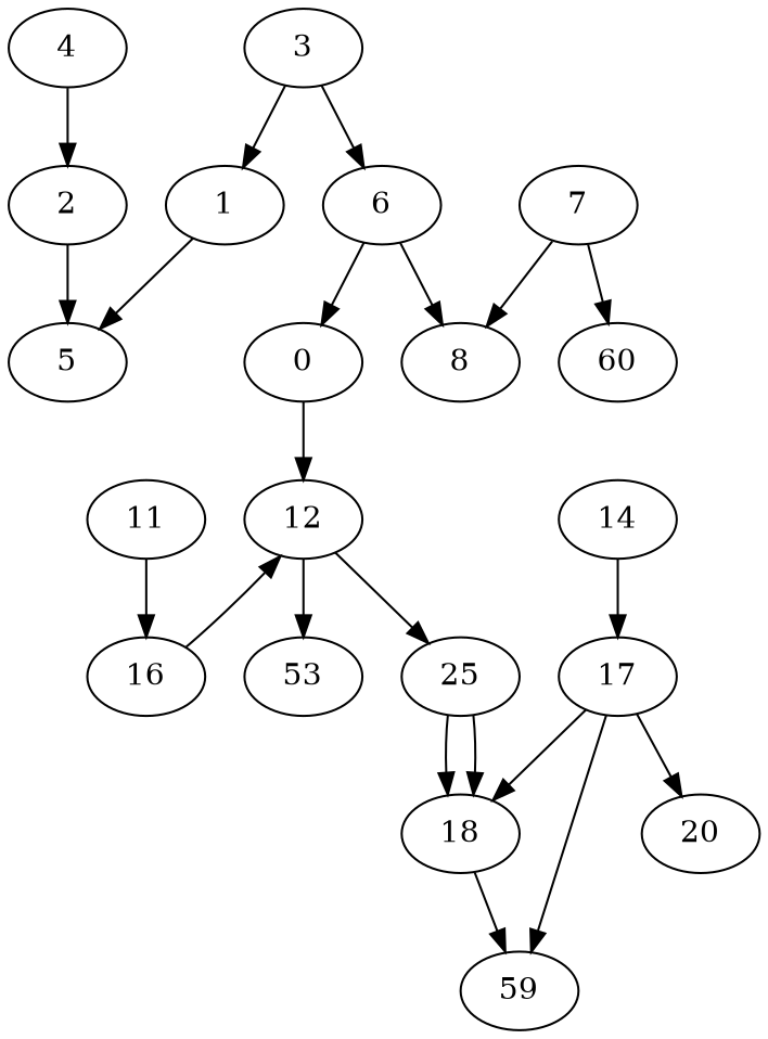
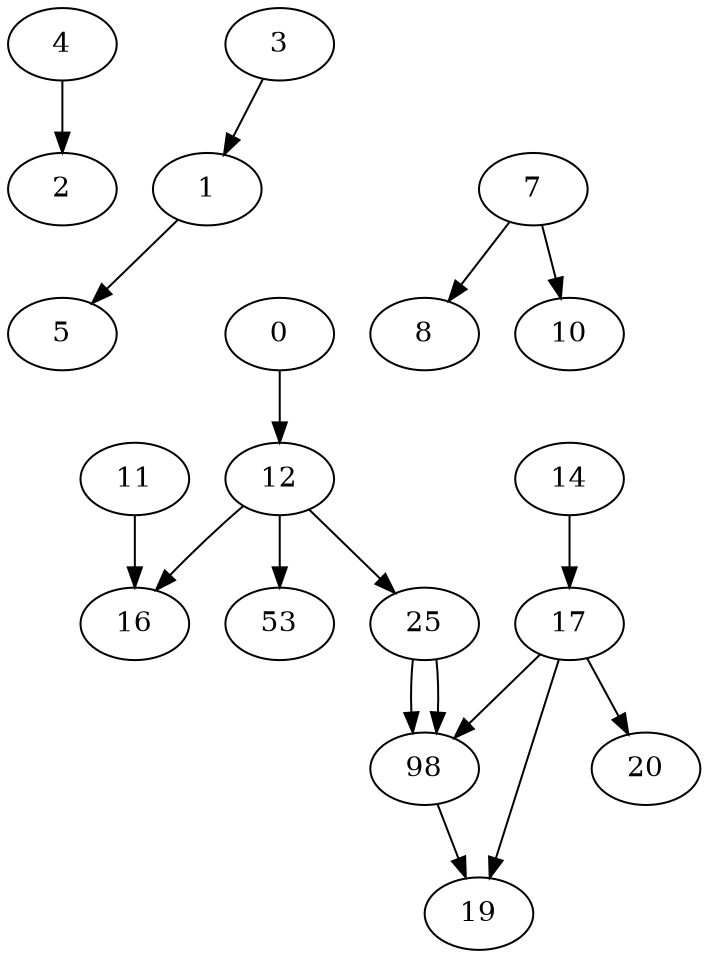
  digraph {
    node [alpha=0.16]
    1 [alpha=0.01 expect_size=20233216]
    5 [expect_size=21771264]
    3 [alpha=0.15 expect_size=30475264]
-   6 [alpha=0.18 expect_size=33515520]
    8 [alpha=0.04 expect_size=33029120]
    n6 [alpha=0.20 expect_size=24821760 label=0]
    7 [expect_size=22139904]
-   10 [alpha=0.03 expect_size=34315264 label=60]
+   10 [alpha=0.03 expect_size=34315264]
    2 [alpha=0.19 expect_size=22151168]
    4 [expect_size=17796096]
    12 [alpha=0.05 expect_size=46780416]
    11 [alpha=0.04 expect_size=43251712]
    16 [alpha=0.08 expect_size=13530112]
    n14 [alpha=0.04 expect_size=44590080 label=53]
    n15 [alpha=0.04 expect_size=23514112 label=25]
    14 [alpha=0.07 expect_size=33547264]
    17 [expect_size=8036352]
-   18 [alpha=0.10 expect_size=46842880]
-   19 [alpha=0.11 expect_size=10226688 label=59]
+   18 [alpha=0.10 expect_size=46842880 label=98]
+   19 [alpha=0.11 expect_size=10226688]
    20 [alpha=0.10 expect_size=10170368]
    1 -> 5
    3 -> 1
-   3 -> 6
-   6 -> 8
-   6 -> n6
    n6 -> 12
    7 -> 8
    7 -> 10
-   2 -> 5
    4 -> 2
-   16 -> 12
+   12 -> 16
    12 -> n14
    12 -> n15
    11 -> 16
    n15 -> 18
    n15 -> 18
    14 -> 17
    17 -> 18
    17 -> 19
    17 -> 20
    18 -> 19
  }
